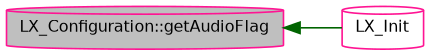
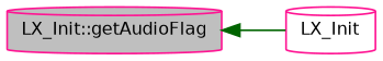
  digraph {
    rankdir=LR
    node [color=deeppink fontname=Helvetica fontsize=10 shape=cylinder style=filled]
-   n1 [fillcolor=grey75 fontcolor=black height=0.2 label="LX_Configuration::getAudioFlag" width=0.4]
+   n1 [fillcolor=grey75 fontcolor=black height=0.2 label="LX_Init::getAudioFlag" width=0.4]
    n2 [fillcolor=white height=0.2 label=LX_Init width=0.4]
    n1 -> n2 [color=darkgreen dir=back fontname=Helvetica fontsize=10 labelfontname=Helvetica labelfontsize=10 style=solid]
  }
